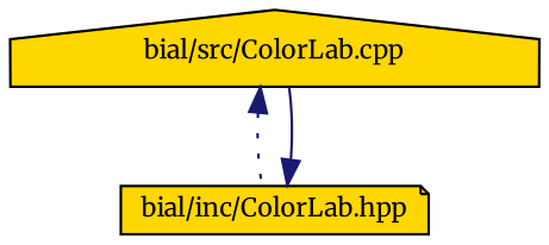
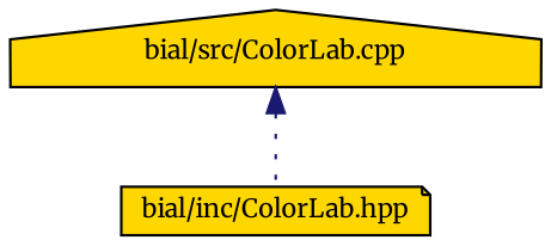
  digraph {
    fontname=Merriweather
    node [color=black fillcolor=gold fontname=Merriweather fontsize=10 style=filled]
    edge [color=midnightblue dir=back fontname=Merriweather fontsize=10 labelfontname=Helvetica labelfontsize=10]
    n1 [fontcolor=black height=0.2 label="bial/src/ColorLab.cpp" shape=house width=0.4]
    n2 [height=0.2 label="bial/inc/ColorLab.hpp" shape=note width=0.4]
    n1 -> n2 [style=dotted]
-   n2 -> n1 [style=solid]
  }
